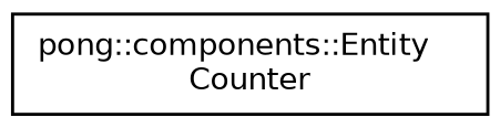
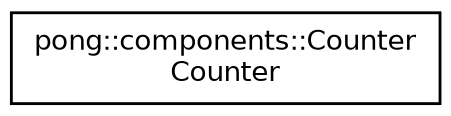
  digraph {
    rankdir=LR
-   n1 [color=black fillcolor=white fontname=Helvetica fontsize=10 height=0.2 label="pong::components::Entity\lCounter" shape=record style=filled width=0.4]
+   n1 [color=black fillcolor=white fontname=Helvetica fontsize=10 height=0.2 label="pong::components::Counter\lCounter" shape=record style=filled width=0.4]
  }
